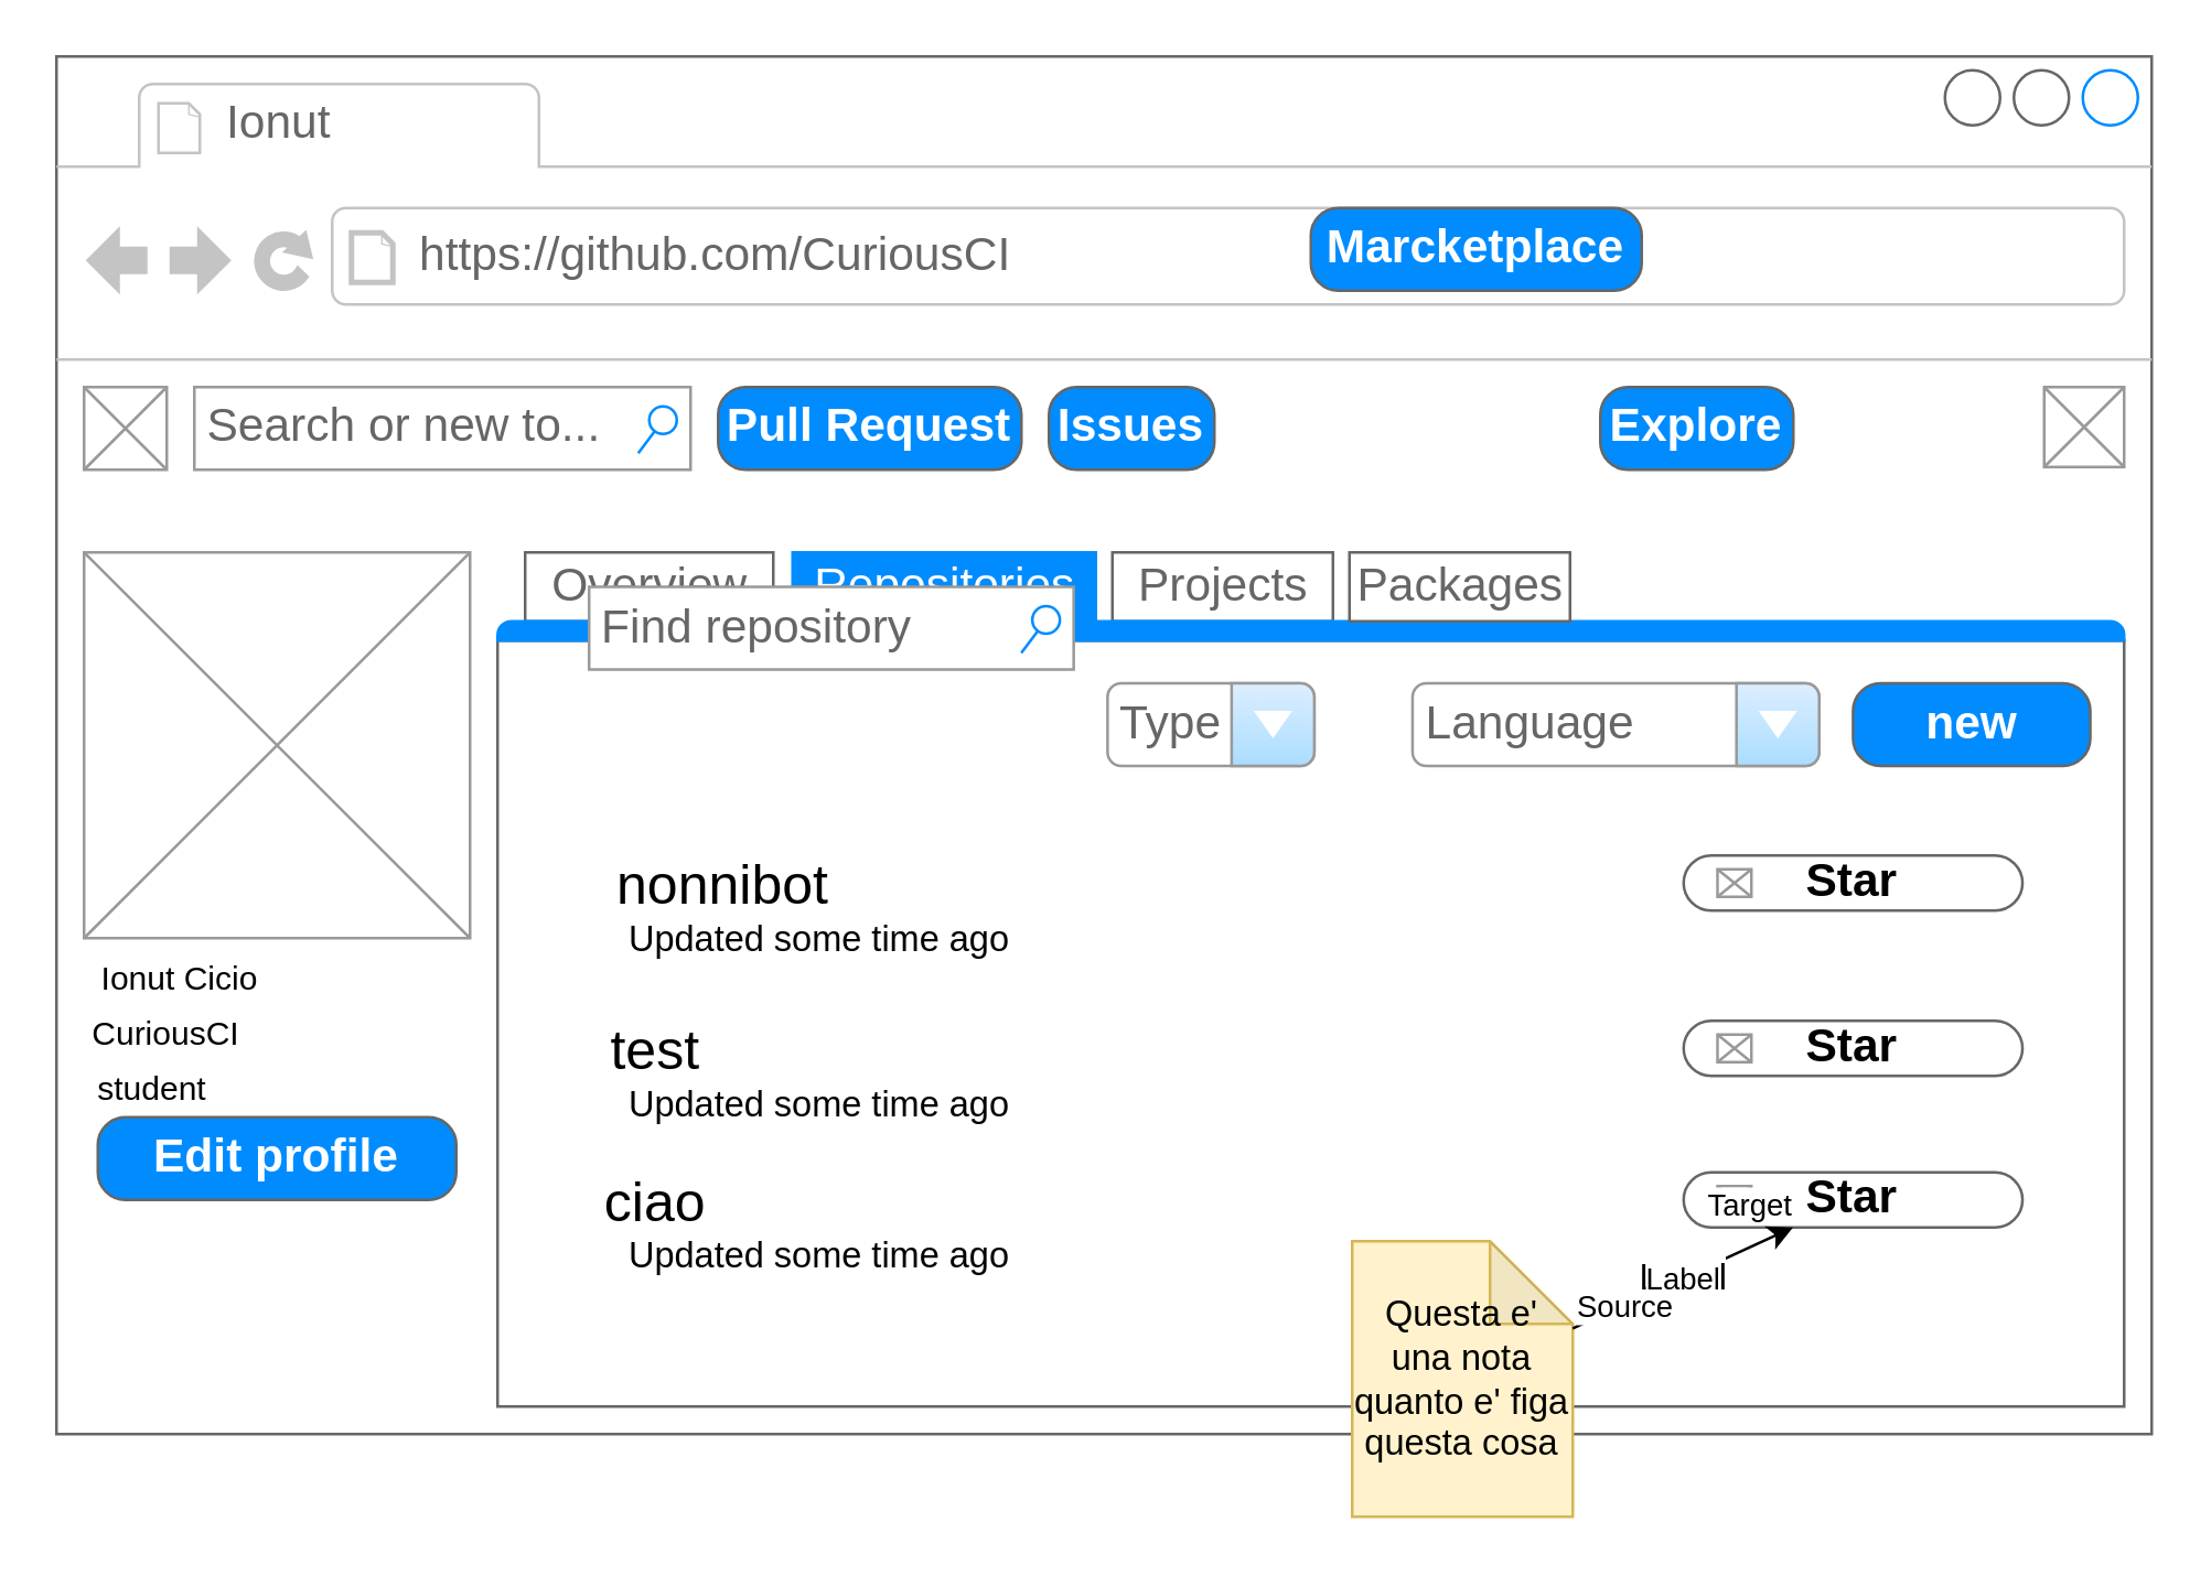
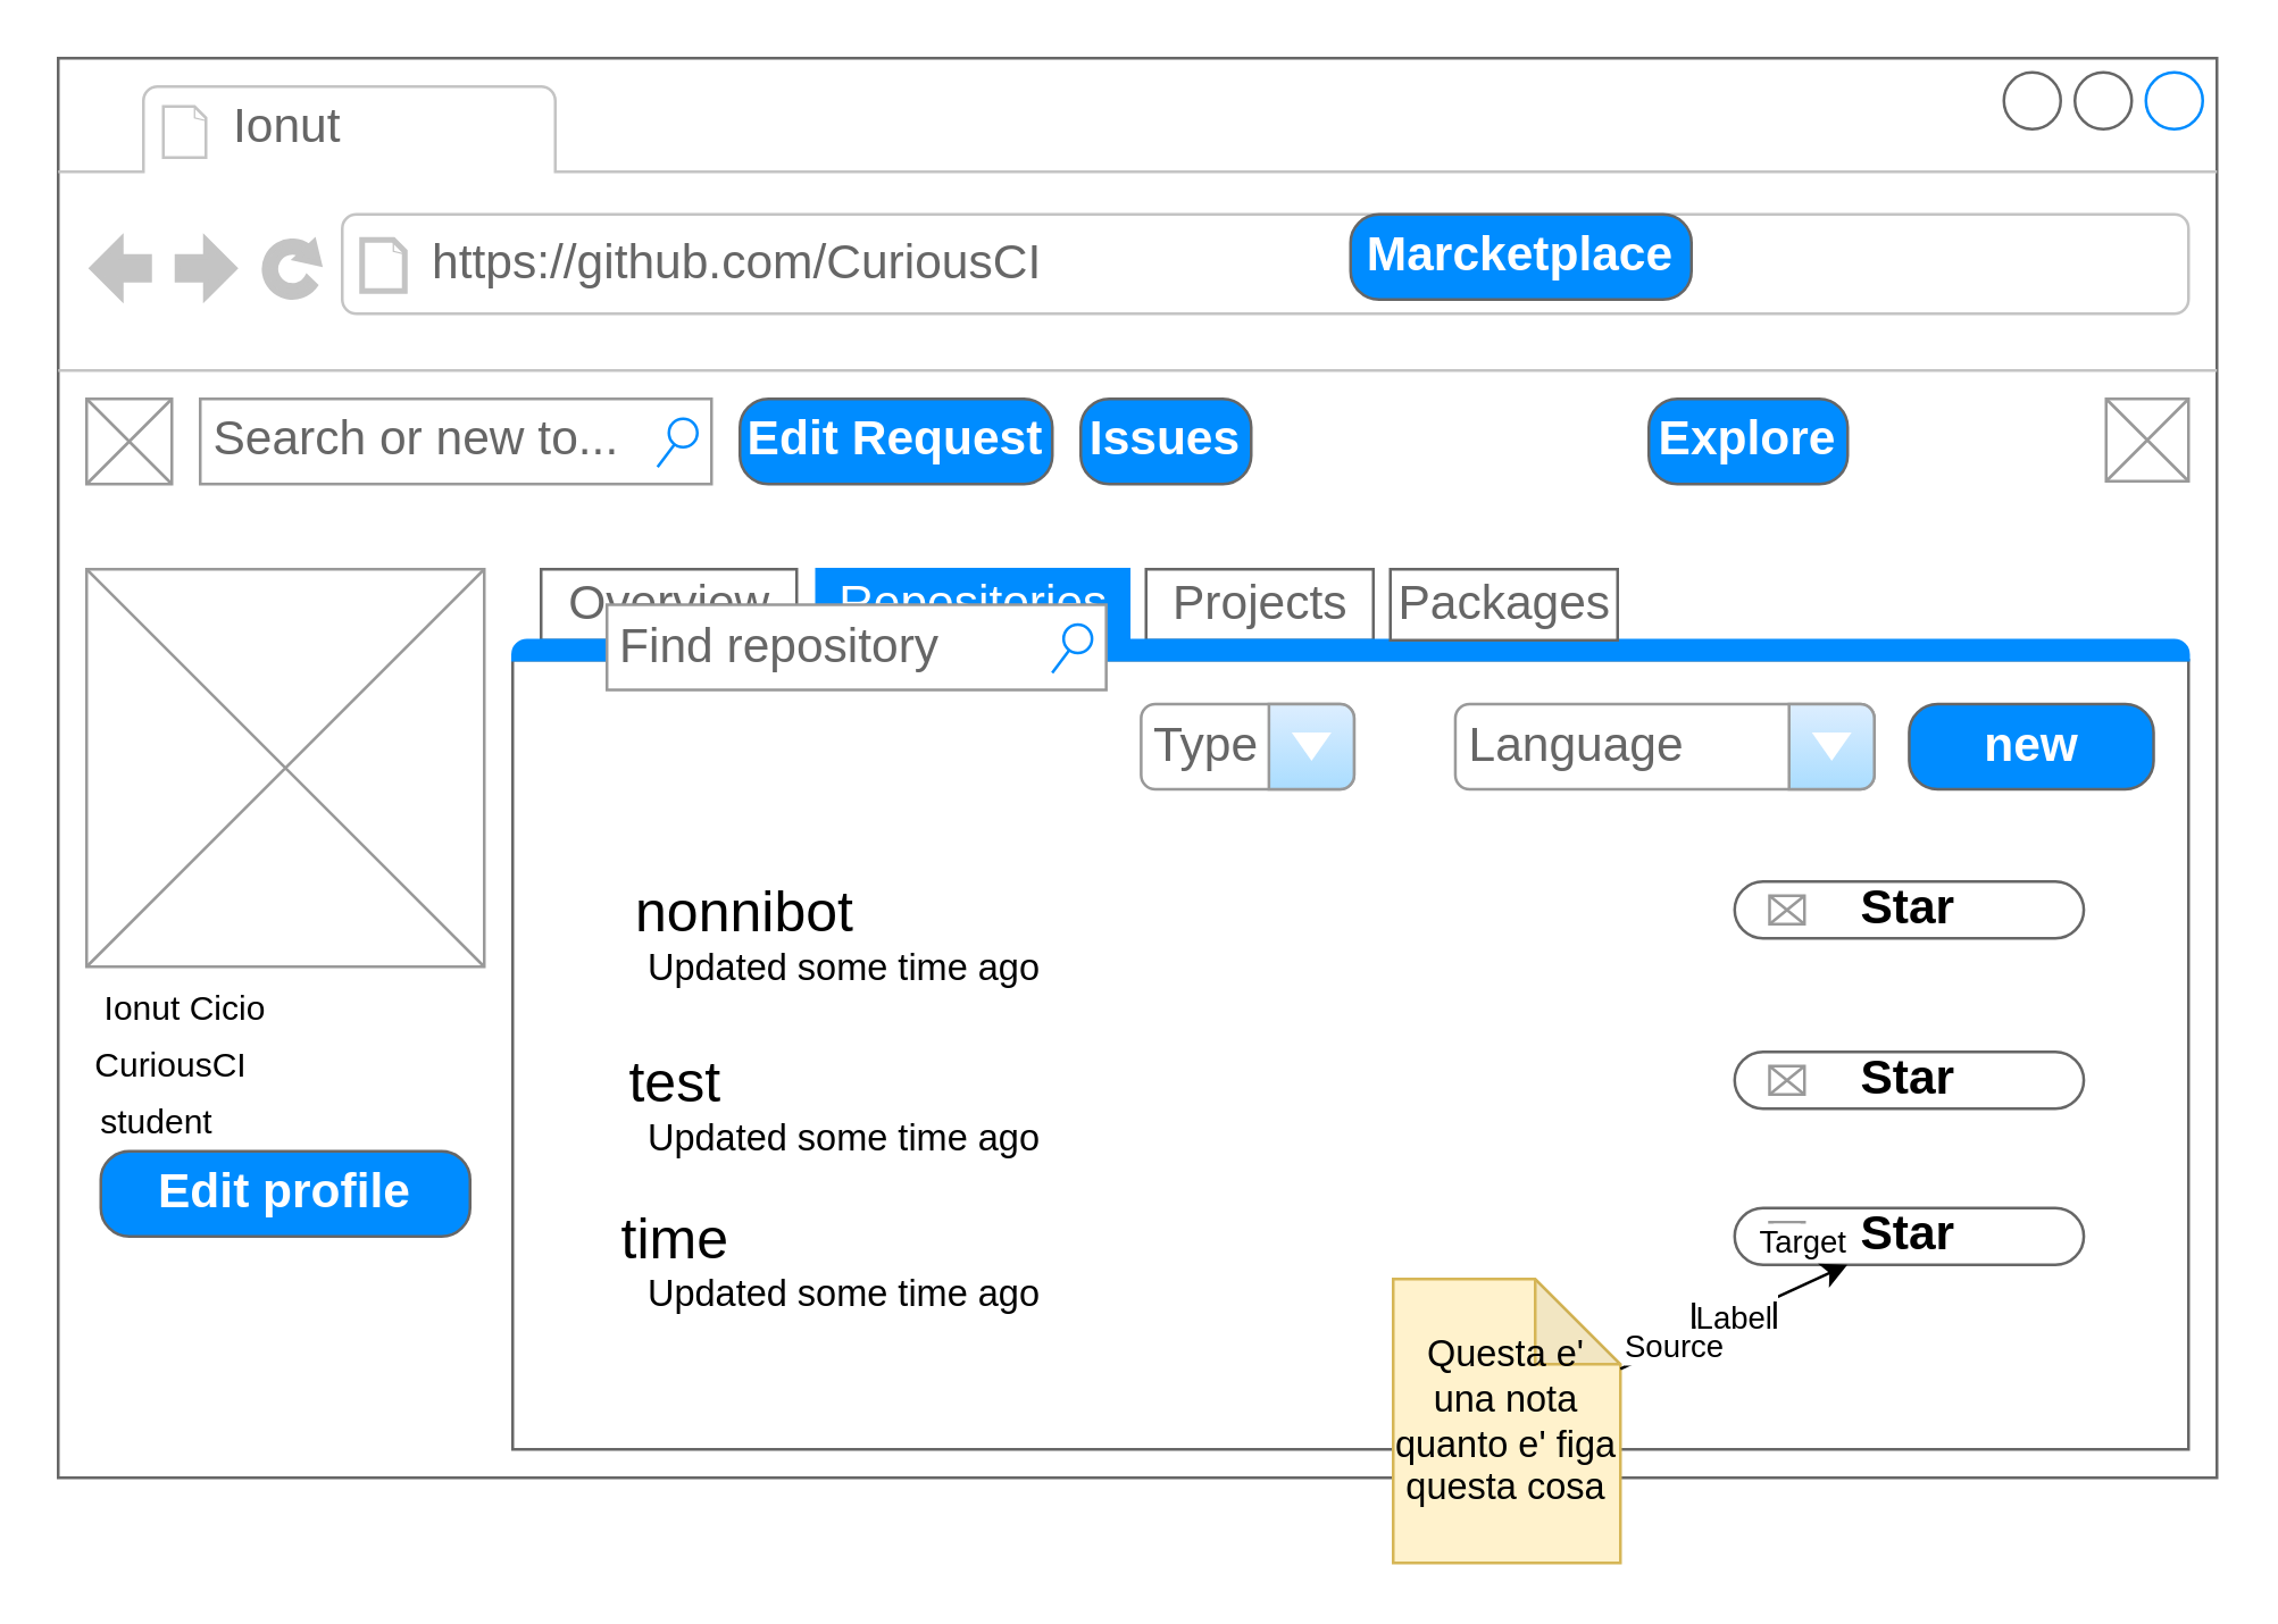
  <mxCell id="0" />
  <mxCell id="1" parent="0" />
  <mxCell id="2" value="" style="strokeWidth=1;shadow=0;dashed=0;align=center;html=1;shape=mxgraph.mockup.containers.browserWindow;rSize=0;strokeColor=#666666;strokeColor2=#008cff;strokeColor3=#c4c4c4;mainText=,;recursiveResize=0;" vertex="1" parent="1"><mxGeometry x="20" y="20" width="760" height="500" as="geometry" /></mxCell>
  <mxCell id="3" value="Ionut" style="strokeWidth=1;shadow=0;dashed=0;align=center;html=1;shape=mxgraph.mockup.containers.anchor;fontSize=17;fontColor=#666666;align=left;" vertex="1" parent="2"><mxGeometry x="60" y="12" width="110" height="26" as="geometry" /></mxCell>
  <mxCell id="4" value="https://github.com/CuriousCI" style="strokeWidth=1;shadow=0;dashed=0;align=center;html=1;shape=mxgraph.mockup.containers.anchor;rSize=0;fontSize=17;fontColor=#666666;align=left;" vertex="1" parent="2"><mxGeometry x="130" y="60" width="250" height="26" as="geometry" /></mxCell>
  <mxCell id="5" value="" style="verticalLabelPosition=bottom;shadow=0;dashed=0;align=center;html=1;verticalAlign=top;strokeWidth=1;shape=mxgraph.mockup.graphics.simpleIcon;strokeColor=#999999;" vertex="1" parent="2"><mxGeometry x="10" y="180" width="140" height="140" as="geometry" /></mxCell>
  <mxCell id="6" value="" style="strokeWidth=1;shadow=0;dashed=0;align=center;html=1;shape=mxgraph.mockup.containers.marginRect2;rectMarginTop=32;strokeColor=#666666;gradientColor=none;" vertex="1" parent="2"><mxGeometry x="160" y="180" width="590" height="310" as="geometry" /></mxCell>
  <mxCell id="7" value="Overview" style="strokeColor=inherit;fillColor=inherit;gradientColor=inherit;strokeWidth=1;shadow=0;dashed=0;align=center;html=1;shape=mxgraph.mockup.containers.rrect;rSize=0;fontSize=17;fontColor=#666666;gradientColor=none;" vertex="1" parent="6"><mxGeometry width="90" height="25" relative="1" as="geometry"><mxPoint x="10" as="offset" /></mxGeometry></mxCell>
  <mxCell id="8" value="Repositories" style="strokeWidth=1;shadow=0;dashed=0;align=center;html=1;shape=mxgraph.mockup.containers.rrect;rSize=0;fontSize=17;fontColor=#ffffff;strokeColor=#008cff;fillColor=#008cff;" vertex="1" parent="6"><mxGeometry width="110" height="25" relative="1" as="geometry"><mxPoint x="107" as="offset" /></mxGeometry></mxCell>
  <mxCell id="9" value="Projects" style="strokeColor=inherit;fillColor=inherit;gradientColor=inherit;strokeWidth=1;shadow=0;dashed=0;align=center;html=1;shape=mxgraph.mockup.containers.rrect;rSize=0;fontSize=17;fontColor=#666666;gradientColor=none;" vertex="1" parent="6"><mxGeometry width="80" height="25" relative="1" as="geometry"><mxPoint x="223" as="offset" /></mxGeometry></mxCell>
  <mxCell id="10" value="" style="strokeWidth=1;shadow=0;dashed=0;align=center;html=1;shape=mxgraph.mockup.containers.topButton;rSize=5;strokeColor=#008cff;fillColor=#008cff;gradientColor=none;resizeWidth=1;movable=0;deletable=1;" vertex="1" parent="6"><mxGeometry width="590" height="7" relative="1" as="geometry"><mxPoint y="25" as="offset" /></mxGeometry></mxCell>
  <mxCell id="11" value="Packages" style="strokeColor=inherit;fillColor=inherit;gradientColor=inherit;strokeWidth=1;shadow=0;dashed=0;align=center;html=1;shape=mxgraph.mockup.containers.rrect;rSize=0;fontSize=17;fontColor=#666666;gradientColor=none;" vertex="1" parent="6"><mxGeometry width="80" height="25" relative="1" as="geometry"><mxPoint x="309" as="offset" /></mxGeometry></mxCell>
  <mxCell id="12" value="nonnibot" style="text;html=1;strokeColor=none;fillColor=none;align=center;verticalAlign=middle;whiteSpace=wrap;rounded=0;fontSize=20;" vertex="1" parent="6"><mxGeometry x="33.188" y="110" width="98.333" height="20" as="geometry" /></mxCell>
  <mxCell id="13" value="Updated some time ago" style="text;html=1;strokeColor=none;fillColor=none;align=center;verticalAlign=middle;whiteSpace=wrap;rounded=0;fontSize=13;" vertex="1" parent="6"><mxGeometry x="24.583" y="130" width="184.375" height="20" as="geometry" /></mxCell>
  <mxCell id="14" value="Star" style="strokeWidth=1;shadow=0;dashed=0;align=center;html=1;shape=mxgraph.mockup.buttons.button;strokeColor=#666666;mainText=;buttonStyle=round;fontSize=17;fontStyle=1;whiteSpace=wrap;fillColor=#FFFFFF;" vertex="1" parent="6"><mxGeometry x="430.208" y="110" width="122.917" height="20" as="geometry" /></mxCell>
  <mxCell id="15" value="" style="verticalLabelPosition=bottom;shadow=0;dashed=0;align=center;html=1;verticalAlign=top;strokeWidth=1;shape=mxgraph.mockup.graphics.simpleIcon;strokeColor=#999999;fillColor=#FFFFFF;fontSize=13;fontColor=#000000;" vertex="1" parent="6"><mxGeometry x="442.5" y="115" width="12.292" height="10" as="geometry" /></mxCell>
  <mxCell id="16" value="test" style="text;html=1;strokeColor=none;fillColor=none;align=center;verticalAlign=middle;whiteSpace=wrap;rounded=0;fontSize=20;" vertex="1" parent="6"><mxGeometry x="33.188" y="170" width="49.167" height="20" as="geometry" /></mxCell>
  <mxCell id="17" value="Updated some time ago" style="text;html=1;strokeColor=none;fillColor=none;align=center;verticalAlign=middle;whiteSpace=wrap;rounded=0;fontSize=13;" vertex="1" parent="6"><mxGeometry x="24.583" y="190" width="184.375" height="20" as="geometry" /></mxCell>
  <mxCell id="18" value="Star" style="strokeWidth=1;shadow=0;dashed=0;align=center;html=1;shape=mxgraph.mockup.buttons.button;strokeColor=#666666;mainText=;buttonStyle=round;fontSize=17;fontStyle=1;whiteSpace=wrap;fillColor=#FFFFFF;" vertex="1" parent="6"><mxGeometry x="430.208" y="170" width="122.917" height="20" as="geometry" /></mxCell>
- <mxCell id="19" value="ciao" style="text;html=1;strokeColor=none;fillColor=none;align=center;verticalAlign=middle;whiteSpace=wrap;rounded=0;fontSize=20;" vertex="1" parent="6"><mxGeometry x="33.188" y="225" width="49.167" height="20" as="geometry" /></mxCell>
+ <mxCell id="19" value="time" style="text;html=1;strokeColor=none;fillColor=none;align=center;verticalAlign=middle;whiteSpace=wrap;rounded=0;fontSize=20;" vertex="1" parent="6"><mxGeometry x="33.188" y="225" width="49.167" height="20" as="geometry" /></mxCell>
  <mxCell id="20" value="Updated some time ago" style="text;html=1;strokeColor=none;fillColor=none;align=center;verticalAlign=middle;whiteSpace=wrap;rounded=0;fontSize=13;" vertex="1" parent="6"><mxGeometry x="24.583" y="245" width="184.375" height="20" as="geometry" /></mxCell>
  <mxCell id="21" value="Star" style="strokeWidth=1;shadow=0;dashed=0;align=center;html=1;shape=mxgraph.mockup.buttons.button;strokeColor=#666666;mainText=;buttonStyle=round;fontSize=17;fontStyle=1;whiteSpace=wrap;fillColor=#FFFFFF;" vertex="1" parent="6"><mxGeometry x="430.208" y="225" width="122.917" height="20" as="geometry" /></mxCell>
  <mxCell id="22" value="" style="verticalLabelPosition=bottom;shadow=0;dashed=0;align=center;html=1;verticalAlign=top;strokeWidth=1;shape=mxgraph.mockup.graphics.simpleIcon;strokeColor=#999999;fillColor=#FFFFFF;fontSize=13;fontColor=#000000;" vertex="1" parent="6"><mxGeometry x="442.5" y="175" width="12.292" height="10" as="geometry" /></mxCell>
  <mxCell id="23" value="" style="verticalLabelPosition=bottom;shadow=0;dashed=0;align=center;html=1;verticalAlign=top;strokeWidth=1;shape=mxgraph.mockup.graphics.simpleIcon;strokeColor=#999999;fillColor=#FFFFFF;fontSize=13;fontColor=#000000;" vertex="1" parent="6"><mxGeometry x="442.5" y="230" width="12.292" height="10" as="geometry" /></mxCell>
  <mxCell id="24" value="Find repository" style="strokeWidth=1;shadow=0;dashed=0;align=center;html=1;shape=mxgraph.mockup.forms.searchBox;strokeColor=#999999;mainText=;strokeColor2=#008cff;fontColor=#666666;fontSize=17;align=left;spacingLeft=3;fillColor=#FFFFFF;" vertex="1" parent="6"><mxGeometry x="33.188" y="12.5" width="175.771" height="30" as="geometry" /></mxCell>
  <mxCell id="25" value="Type" style="strokeWidth=1;shadow=0;dashed=0;align=center;html=1;shape=mxgraph.mockup.forms.comboBox;strokeColor=#999999;fillColor=#ddeeff;align=left;fillColor2=#aaddff;mainText=;fontColor=#666666;fontSize=17;spacingLeft=3;" vertex="1" parent="6"><mxGeometry x="221.25" y="47.5" width="75" height="30" as="geometry" /></mxCell>
  <mxCell id="26" value="Language" style="strokeWidth=1;shadow=0;dashed=0;align=center;html=1;shape=mxgraph.mockup.forms.comboBox;strokeColor=#999999;fillColor=#ddeeff;align=left;fillColor2=#aaddff;mainText=;fontColor=#666666;fontSize=17;spacingLeft=3;" vertex="1" parent="6"><mxGeometry x="331.875" y="47.5" width="147.5" height="30" as="geometry" /></mxCell>
  <mxCell id="27" value="new" style="strokeWidth=1;shadow=0;dashed=0;align=center;html=1;shape=mxgraph.mockup.buttons.button;strokeColor=#666666;fontColor=#ffffff;mainText=;buttonStyle=round;fontSize=17;fontStyle=1;fillColor=#008cff;whiteSpace=wrap;" vertex="1" parent="6"><mxGeometry x="491.667" y="47.5" width="86.042" height="30" as="geometry" /></mxCell>
  <mxCell id="28" value="Ionut Cicio" style="text;html=1;strokeColor=none;fillColor=none;align=center;verticalAlign=middle;whiteSpace=wrap;rounded=0;" vertex="1" parent="2"><mxGeometry x="10" y="325" width="70" height="20" as="geometry" /></mxCell>
  <mxCell id="29" value="CuriousCI" style="text;html=1;strokeColor=none;fillColor=none;align=center;verticalAlign=middle;whiteSpace=wrap;rounded=0;" vertex="1" parent="2"><mxGeometry x="10" y="345" width="60" height="20" as="geometry" /></mxCell>
  <mxCell id="30" value="student" style="text;html=1;strokeColor=none;fillColor=none;align=center;verticalAlign=middle;whiteSpace=wrap;rounded=0;" vertex="1" parent="2"><mxGeometry x="10" y="365" width="50" height="20" as="geometry" /></mxCell>
  <mxCell id="31" value="Edit profile" style="strokeWidth=1;shadow=0;dashed=0;align=center;html=1;shape=mxgraph.mockup.buttons.button;strokeColor=#666666;fontColor=#ffffff;mainText=;buttonStyle=round;fontSize=17;fontStyle=1;fillColor=#008cff;whiteSpace=wrap;" vertex="1" parent="2"><mxGeometry x="15" y="385" width="130" height="30" as="geometry" /></mxCell>
  <mxCell id="32" value="" style="verticalLabelPosition=bottom;shadow=0;dashed=0;align=center;html=1;verticalAlign=top;strokeWidth=1;shape=mxgraph.mockup.graphics.simpleIcon;strokeColor=#999999;fillColor=#FFFFFF;fontSize=13;fontColor=#000000;" vertex="1" parent="2"><mxGeometry x="10" y="120" width="30" height="30" as="geometry" /></mxCell>
  <mxCell id="33" value="Search or new to..." style="strokeWidth=1;shadow=0;dashed=0;align=center;html=1;shape=mxgraph.mockup.forms.searchBox;strokeColor=#999999;mainText=;strokeColor2=#008cff;fontColor=#666666;fontSize=17;align=left;spacingLeft=3;fillColor=#FFFFFF;" vertex="1" parent="2"><mxGeometry x="50" y="120" width="180" height="30" as="geometry" /></mxCell>
- <mxCell id="34" value="Pull Request" style="strokeWidth=1;shadow=0;dashed=0;align=center;html=1;shape=mxgraph.mockup.buttons.button;strokeColor=#666666;fontColor=#ffffff;mainText=;buttonStyle=round;fontSize=17;fontStyle=1;fillColor=#008cff;whiteSpace=wrap;" vertex="1" parent="2"><mxGeometry x="240" y="120" width="110" height="30" as="geometry" /></mxCell>
+ <mxCell id="34" value="Edit Request" style="strokeWidth=1;shadow=0;dashed=0;align=center;html=1;shape=mxgraph.mockup.buttons.button;strokeColor=#666666;fontColor=#ffffff;mainText=;buttonStyle=round;fontSize=17;fontStyle=1;fillColor=#008cff;whiteSpace=wrap;" vertex="1" parent="2"><mxGeometry x="240" y="120" width="110" height="30" as="geometry" /></mxCell>
  <mxCell id="35" value="Issues" style="strokeWidth=1;shadow=0;dashed=0;align=center;html=1;shape=mxgraph.mockup.buttons.button;strokeColor=#666666;fontColor=#ffffff;mainText=;buttonStyle=round;fontSize=17;fontStyle=1;fillColor=#008cff;whiteSpace=wrap;" vertex="1" parent="2"><mxGeometry x="360" y="120" width="60" height="30" as="geometry" /></mxCell>
  <mxCell id="36" value="Marcketplace" style="strokeWidth=1;shadow=0;dashed=0;align=center;html=1;shape=mxgraph.mockup.buttons.button;strokeColor=#666666;fontColor=#ffffff;mainText=;buttonStyle=round;fontSize=17;fontStyle=1;fillColor=#008cff;whiteSpace=wrap;" vertex="1" parent="2"><mxGeometry x="455" y="55" width="120" height="30" as="geometry" /></mxCell>
  <mxCell id="37" value="Explore" style="strokeWidth=1;shadow=0;dashed=0;align=center;html=1;shape=mxgraph.mockup.buttons.button;strokeColor=#666666;fontColor=#ffffff;mainText=;buttonStyle=round;fontSize=17;fontStyle=1;fillColor=#008cff;whiteSpace=wrap;" vertex="1" parent="2"><mxGeometry x="560" y="120" width="70" height="30" as="geometry" /></mxCell>
  <mxCell id="38" value="" style="shape=image;html=1;verticalAlign=top;verticalLabelPosition=bottom;labelBackgroundColor=#ffffff;imageAspect=0;aspect=fixed;image=https://cdn4.iconfinder.com/data/icons/hodgepodge-free/32/bell_ring_notification_alarm-128.png;fillColor=#FFFFFF;fontSize=13;fontColor=#000000;" vertex="1" parent="2"><mxGeometry x="653" y="121" width="28" height="28" as="geometry" /></mxCell>
  <mxCell id="39" value="" style="shape=image;html=1;verticalAlign=top;verticalLabelPosition=bottom;labelBackgroundColor=#ffffff;imageAspect=0;aspect=fixed;image=https://cdn4.iconfinder.com/data/icons/wirecons-free-vector-icons/32/add-128.png;fillColor=#FFFFFF;fontSize=13;fontColor=#000000;" vertex="1" parent="2"><mxGeometry x="681" y="120" width="29" height="29" as="geometry" /></mxCell>
  <mxCell id="40" value="" style="verticalLabelPosition=bottom;shadow=0;dashed=0;align=center;html=1;verticalAlign=top;strokeWidth=1;shape=mxgraph.mockup.graphics.simpleIcon;strokeColor=#999999;fillColor=#FFFFFF;fontSize=13;fontColor=#000000;" vertex="1" parent="2"><mxGeometry x="721" y="120" width="29" height="29" as="geometry" /></mxCell>
  <mxCell id="41" value="Questa e' una nota quanto e' figa questa cosa" style="shape=note;whiteSpace=wrap;html=1;backgroundOutline=1;darkOpacity=0.05;fillColor=#fff2cc;fontSize=13;strokeColor=#d6b656;" vertex="1" parent="1"><mxGeometry x="490" y="450" width="80" height="100" as="geometry" /></mxCell>
  <mxCell id="42" value="Label" style="endArrow=classic;html=1;fontSize=13;fontColor=#000000;" edge="1" parent="1" source="41" target="21"><mxGeometry relative="1" as="geometry"><mxPoint x="290" y="260" as="sourcePoint" /><mxPoint x="450" y="260" as="targetPoint" /></mxGeometry></mxCell>
  <mxCell id="43" value="Label" style="edgeLabel;resizable=0;html=1;align=center;verticalAlign=middle;" connectable="0" vertex="1" parent="42"><mxGeometry relative="1" as="geometry" /></mxCell>
  <mxCell id="44" value="Source" style="edgeLabel;resizable=0;html=1;align=left;verticalAlign=bottom;" connectable="0" vertex="1" parent="42"><mxGeometry x="-1" relative="1" as="geometry" /></mxCell>
  <mxCell id="45" value="Target" style="edgeLabel;resizable=0;html=1;align=right;verticalAlign=bottom;" connectable="0" vertex="1" parent="42"><mxGeometry x="1" relative="1" as="geometry" /></mxCell>
